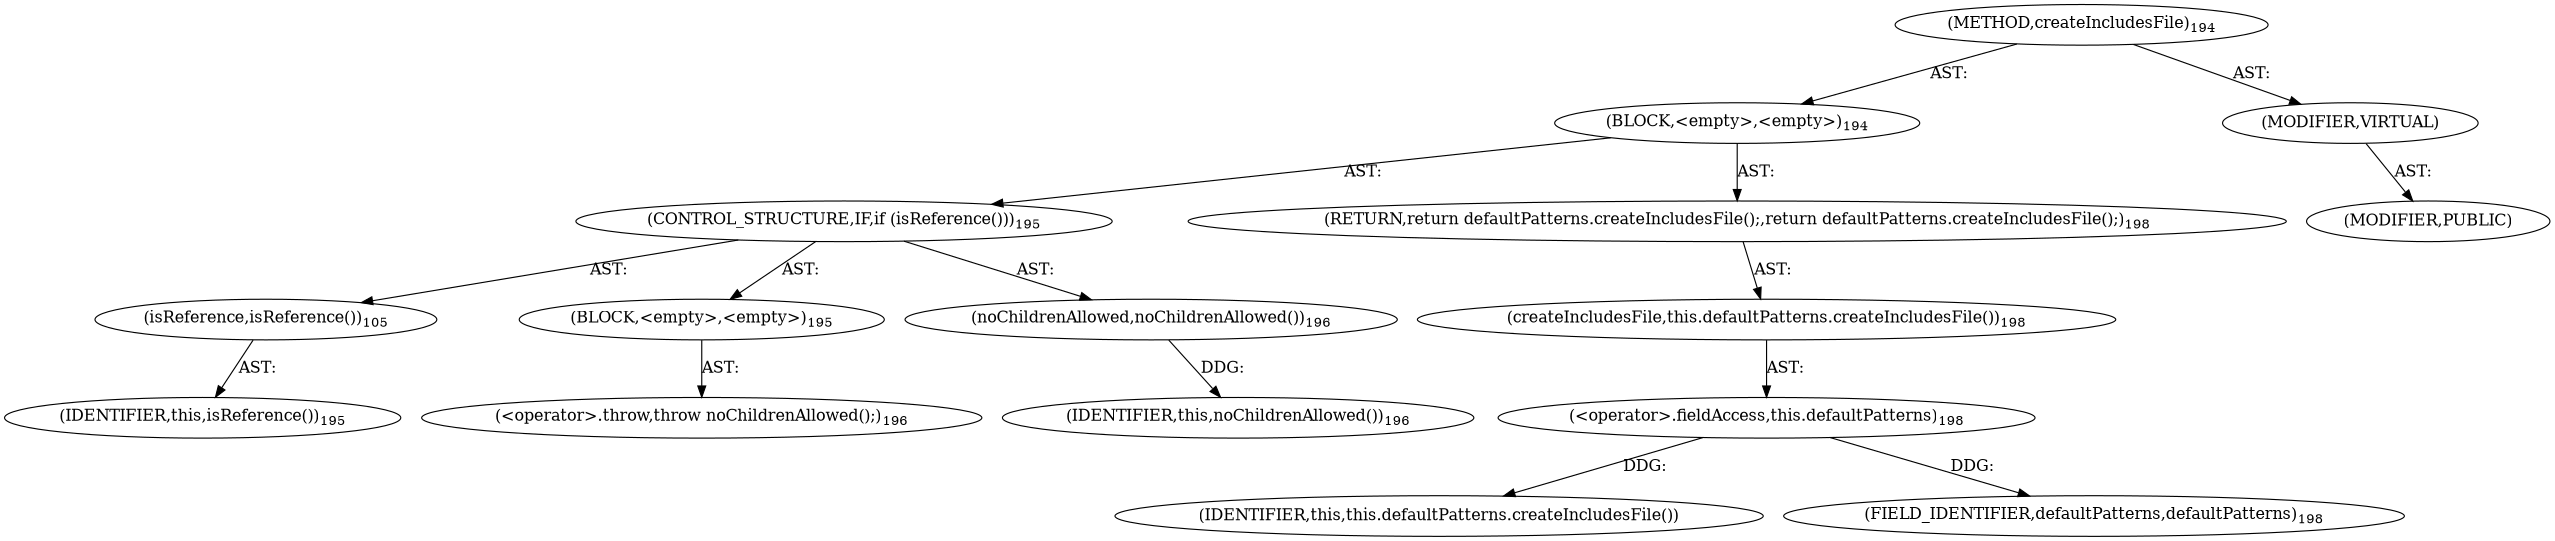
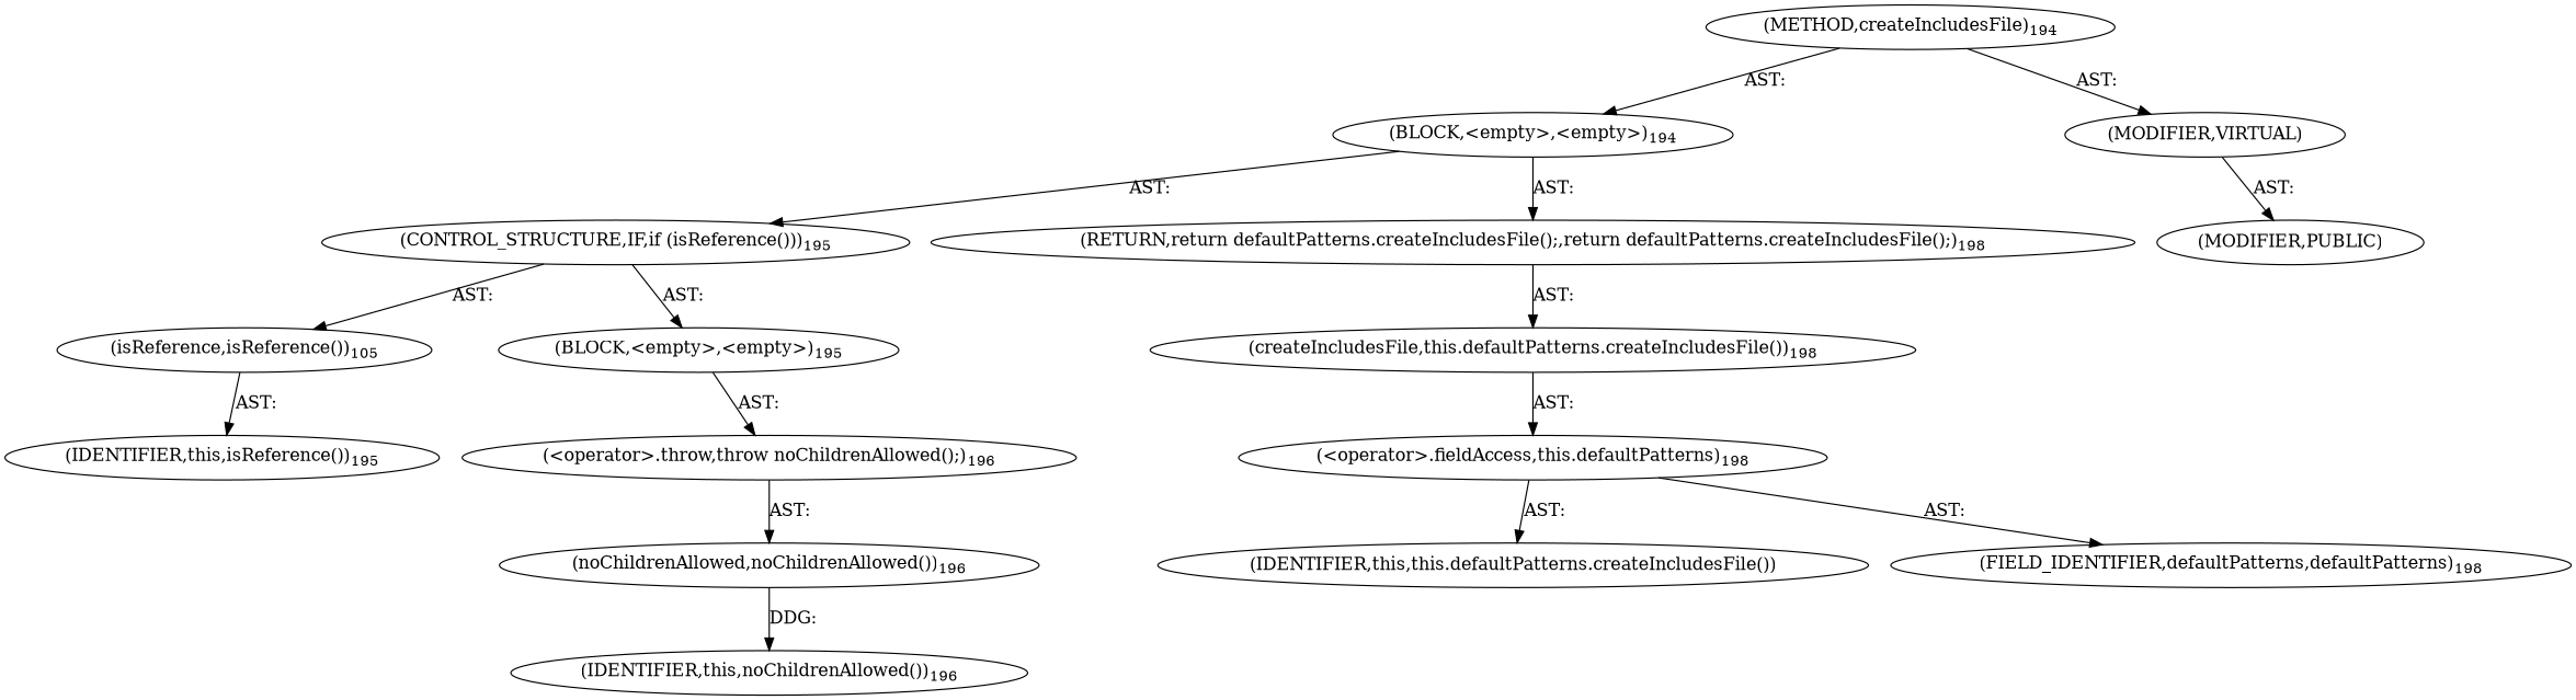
  digraph {
    n1 [label=<(METHOD,createIncludesFile)<SUB>194</SUB>>]
    n2 [label=<(BLOCK,&lt;empty&gt;,&lt;empty&gt;)<SUB>194</SUB>>]
    n3 [label=<(MODIFIER,VIRTUAL)>]
    n4 [label=<(CONTROL_STRUCTURE,IF,if (isReference()))<SUB>195</SUB>>]
    n5 [label=<(RETURN,return defaultPatterns.createIncludesFile();,return defaultPatterns.createIncludesFile();)<SUB>198</SUB>>]
    n6 [label=<(MODIFIER,PUBLIC)>]
    n7 [label=<(isReference,isReference())<SUB>105</SUB>>]
    n8 [label=<(BLOCK,&lt;empty&gt;,&lt;empty&gt;)<SUB>195</SUB>>]
    n9 [label=<(createIncludesFile,this.defaultPatterns.createIncludesFile())<SUB>198</SUB>>]
    n10 [label=<(IDENTIFIER,this,isReference())<SUB>195</SUB>>]
    n11 [label=<(&lt;operator&gt;.throw,throw noChildrenAllowed();)<SUB>196</SUB>>]
    n12 [label=<(noChildrenAllowed,noChildrenAllowed())<SUB>196</SUB>>]
    n13 [label=<(IDENTIFIER,this,noChildrenAllowed())<SUB>196</SUB>>]
    n14 [label=<(&lt;operator&gt;.fieldAccess,this.defaultPatterns)<SUB>198</SUB>>]
    n15 [label=<(IDENTIFIER,this,this.defaultPatterns.createIncludesFile())>]
    n16 [label=<(FIELD_IDENTIFIER,defaultPatterns,defaultPatterns)<SUB>198</SUB>>]
    n1 -> n2 [label="AST: "]
    n1 -> n3 [label="AST: "]
    n2 -> n4 [label="AST: "]
    n2 -> n5 [label="AST: "]
    n3 -> n6 [label="AST: "]
    n4 -> n7 [label="AST: "]
    n4 -> n8 [label="AST: "]
    n5 -> n9 [label="AST: "]
    n7 -> n10 [label="AST: "]
    n8 -> n11 [label="AST: "]
    n9 -> n14 [label="AST: "]
-   n4 -> n12 [label="AST: "]
+   n11 -> n12 [label="AST: "]
    n12 -> n13 [label="DDG: "]
-   n14 -> n15 [label="DDG: "]
-   n14 -> n16 [label="DDG: "]
+   n14 -> n15 [label="AST: "]
+   n14 -> n16 [label="AST: "]
  }
